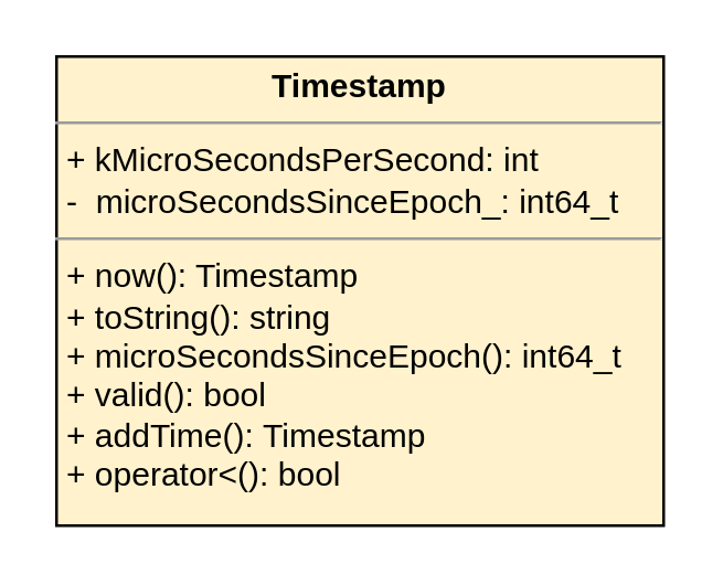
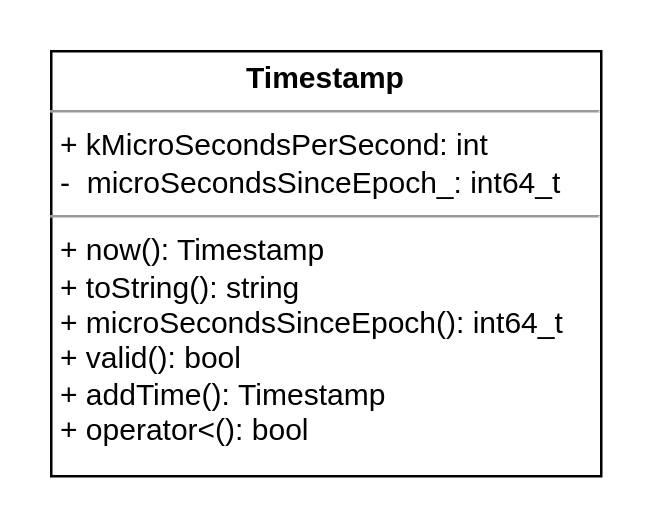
  <mxCell id="0" />
  <mxCell id="1" parent="0" />
- <mxCell id="2" value="&lt;p style=&quot;margin:0px;margin-top:4px;text-align:center;&quot;&gt;&lt;b&gt;Timestamp&lt;/b&gt;&lt;/p&gt;&lt;hr size=&quot;1&quot;&gt;&lt;p style=&quot;margin:0px;margin-left:4px;&quot;&gt;+ kMicroSecondsPerSecond: int&lt;/p&gt;&lt;p style=&quot;margin:0px;margin-left:4px;&quot;&gt;-&amp;nbsp; microSecondsSinceEpoch_: int64_t&amp;nbsp;&lt;/p&gt;&lt;hr size=&quot;1&quot;&gt;&lt;p style=&quot;margin:0px;margin-left:4px;&quot;&gt;+ now(): Timestamp&lt;/p&gt;&lt;p style=&quot;margin:0px;margin-left:4px;&quot;&gt;+ toString(): string&lt;/p&gt;&lt;p style=&quot;margin:0px;margin-left:4px;&quot;&gt;+ microSecondsSinceEpoch(): int64_t&lt;/p&gt;&lt;p style=&quot;margin:0px;margin-left:4px;&quot;&gt;+ valid(): bool&lt;/p&gt;&lt;p style=&quot;margin:0px;margin-left:4px;&quot;&gt;+ addTime():&amp;nbsp;Timestamp&lt;/p&gt;&lt;p style=&quot;margin:0px;margin-left:4px;&quot;&gt;+ operator&amp;lt;(): bool&lt;br&gt;&lt;/p&gt;" style="verticalAlign=top;align=left;overflow=fill;fontSize=12;fontFamily=Helvetica;html=1;fillColor=#fff2cc;" parent="1" vertex="1"><mxGeometry x="20" y="20" width="220" height="170" as="geometry" /></mxCell>
+ <mxCell id="2" value="&lt;p style=&quot;margin:0px;margin-top:4px;text-align:center;&quot;&gt;&lt;b&gt;Timestamp&lt;/b&gt;&lt;/p&gt;&lt;hr size=&quot;1&quot;&gt;&lt;p style=&quot;margin:0px;margin-left:4px;&quot;&gt;+ kMicroSecondsPerSecond: int&lt;/p&gt;&lt;p style=&quot;margin:0px;margin-left:4px;&quot;&gt;-&amp;nbsp; microSecondsSinceEpoch_: int64_t&amp;nbsp;&lt;/p&gt;&lt;hr size=&quot;1&quot;&gt;&lt;p style=&quot;margin:0px;margin-left:4px;&quot;&gt;+ now(): Timestamp&lt;/p&gt;&lt;p style=&quot;margin:0px;margin-left:4px;&quot;&gt;+ toString(): string&lt;/p&gt;&lt;p style=&quot;margin:0px;margin-left:4px;&quot;&gt;+ microSecondsSinceEpoch(): int64_t&lt;/p&gt;&lt;p style=&quot;margin:0px;margin-left:4px;&quot;&gt;+ valid(): bool&lt;/p&gt;&lt;p style=&quot;margin:0px;margin-left:4px;&quot;&gt;+ addTime():&amp;nbsp;Timestamp&lt;/p&gt;&lt;p style=&quot;margin:0px;margin-left:4px;&quot;&gt;+ operator&amp;lt;(): bool&lt;br&gt;&lt;/p&gt;" style="verticalAlign=top;align=left;overflow=fill;fontSize=12;fontFamily=Helvetica;html=1;" parent="1" vertex="1"><mxGeometry x="20" y="20" width="220" height="170" as="geometry" /></mxCell>
